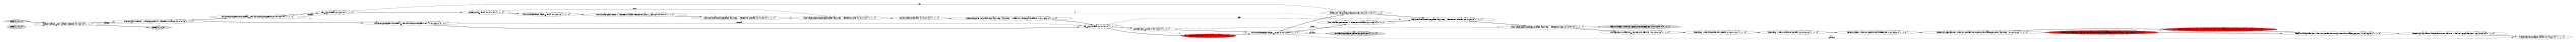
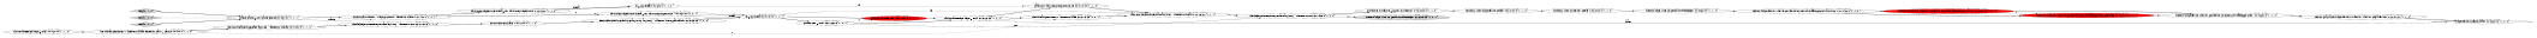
  digraph {
    rankdir=LR
    node [fillcolor=white shape=ellipse style=filled]
    edge [style=bold]
    n1 [fillcolor=lightgray label="setUp['0', '0', '1']" shape=diamond]
    n2 [label="Scanner scanner = new Scanner(memInfo)@@@3@@@['1', '1', '1']"]
    n3 [label="PowerMockito.whenNew().withAnyArguments().thenReturn(scanner)@@@4@@@['1', '1', '1']"]
-   n4 [label="bridgeVifDriver.configure(params)@@@28@@@['1', '1', '0']"]
-   n5 [fillcolor=lightgray label="ovsVifDriver.configure(params)@@@29@@@['1', '1', '0']"]
+   n4 [label="bridgeVifDriver.configure(params)@@@28@@@['1', '1', '0']" shape=diamond]
    n6 [label="BDDMockito.given(Script.findScript(anyString(),anyString())).willReturn(\"dummypath/tofile.sh\")@@@13@@@['1', '1', '0']"]
    n7 [label="res = spy(resReal)@@@14@@@['1', '1', '1']"]
    n8 [label="when(conn.domainLookupByName(anyString())).thenReturn(_domain)@@@18@@@['1', '1', '1']"]
    n9 [fillcolor=red label="pifs.put(GUEST_BR,\"eth0\")@@@15@@@['0', '1', '0']"]
    n10 [label="Connect conn = mock()@@@15@@@['1', '0', '1']"]
    n11 [label="LibvirtUtilitiesHelper helper = mock()@@@16@@@['1', '1', '1']"]
    n12 [label="when(_domain.getXMLDesc(0)).thenReturn(fullfile)@@@17@@@['0', '0', '1']"]
    n13 [label="params.put(\"libvirt.computing.resource\",res)@@@17@@@['1', '1', '0']"]
    n14 [label="when(helper.getConnectionByVmName(anyString())).thenReturn(conn)@@@19@@@['1', '1', '1']"]
    n15 [label="OvsVifDriver ovsVifDriver = spy(new OvsVifDriver())@@@20@@@['1', '1', '0']"]
    n16 [fillcolor=lightgray label="doReturn(helper).when(res).getLibvirtUtilitiesHelper()@@@20@@@['0', '0', '1']"]
    n17 [label="doNothing().when(bridgeVifDriver).getPifs()@@@21@@@['1', '1', '0']"]
    n18 [label="doNothing().when(ovsVifDriver).getPifs()@@@22@@@['1', '1', '0']"]
    n19 [label="doReturn(helper).when(res).getLibvirtUtilitiesHelper()@@@23@@@['1', '1', '0']"]
    n20 [label="doReturn(bridgeVifDriver).when(res).getVifDriver(eq(Networks.TrafficType.Guest),anyString())@@@24@@@['1', '1', '0']"]
    n21 [label="LibvirtComputingResource resReal = new LibvirtComputingResource()@@@5@@@['1', '1', '0']"]
    n22 [label="LibvirtComputingResource resReal = new LibvirtComputingResource(){}@@@5@@@['0', '0', '1']"]
    n23 [label="res = spy(resReal)@@@6@@@['1', '1', '0']"]
    n24 [label="doReturn(Arrays.asList(bridgeVifDriver,ovsVifDriver)).when(res).getAllVifDrivers()@@@27@@@['1', '1', '0']"]
    n25 [label="PowerMockito.mockStatic()@@@12@@@['1', '1', '0']"]
    n26 [label="doReturn(bridgeVifDriver).when(res).getVifDriver(not(eq(Networks.TrafficType.Guest)))@@@26@@@['1', '1', '0']"]
-   n27 [label="Connect conn = mock()@@@7@@@['1', '1', '0']"]
    n28 [label="when(helper.getConnectionByVmName(anyString())).thenReturn(conn)@@@11@@@['1', '1', '0']"]
    n29 [label="LibvirtUtilitiesHelper helper = mock()@@@8@@@['1', '1', '0']"]
    n30 [fillcolor=red label="doReturn(ovsVifDriver).when(res).getVifDriver(Networks.TrafficType.Guest,GUEST_BR)@@@25@@@['0', '1', '0']"]
    n31 [label="when(_domain.getXMLDesc(0)).thenReturn(fullfile).thenReturn(part_1 + part_3)@@@9@@@['1', '1', '0']"]
    n32 [label="when(conn.domainLookupByName(anyString())).thenReturn(_domain)@@@10@@@['1', '1', '0']"]
    n33 [fillcolor=lightgray label="setUp['0', '1', '0']" shape=diamond]
    n34 [fillcolor=red label="doReturn(ovsVifDriver).when(res).getVifDriver(Networks.TrafficType.Guest,\"alubr0\")@@@25@@@['1', '0', '0']"]
-   n35 [fillcolor=lightgray label="setUp['1', '0', '0']"]
+   n35 [fillcolor=lightgray label="setUp['1', '0', '0']" shape=diamond]
    n1 -> n2
    n2 -> n3 [label=scanner style=solid]
    n2 -> n3
    n3 -> n21
    n3 -> n22
    n6 -> n7
    n7 -> n8 [label=pifs style=solid]
    n7 -> n9
    n7 -> n10
    n8 -> n14
    n9 -> n11
    n10 -> n9 [label=0 style=dashed]
    n10 -> n11
    n10 -> n14 [label=conn style=solid]
    n11 -> n4 [label=params style=solid]
-   n11 -> n5 [label=params style=solid]
    n11 -> n12
    n11 -> n13
    n12 -> n8
    n13 -> n8
    n14 -> n15
    n14 -> n16
    n15 -> n17
    n17 -> n18
    n18 -> n19
    n19 -> n20
    n20 -> n30
    n20 -> n34
    n21 -> n22 [label=0 style=dashed]
    n21 -> n23
    n21 -> n23 [label=resReal style=solid]
    n22 -> n7
    n22 -> n7 [label=resReal style=solid]
    n23 -> n13 [label=res style=solid]
-   n23 -> n27
    n24 -> n4
    n25 -> n6
    n26 -> n24
-   n27 -> n28 [label=conn style=solid]
-   n27 -> n29
    n28 -> n25
    n29 -> n31
    n30 -> n26
    n31 -> n12 [label=0 style=dashed]
    n31 -> n32
    n32 -> n28
-   n2 -> n33
+   n33 -> n2
    n34 -> n26
    n34 -> n30 [label=0 style=dashed]
    n35 -> n2 [style=dashed]
  }
